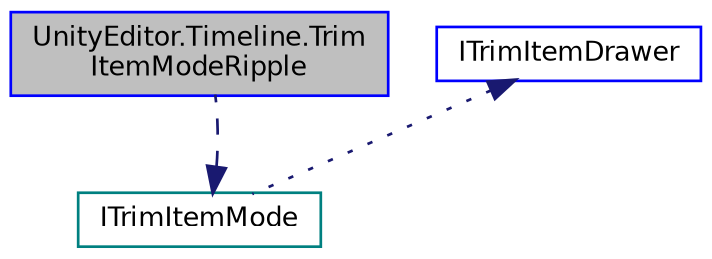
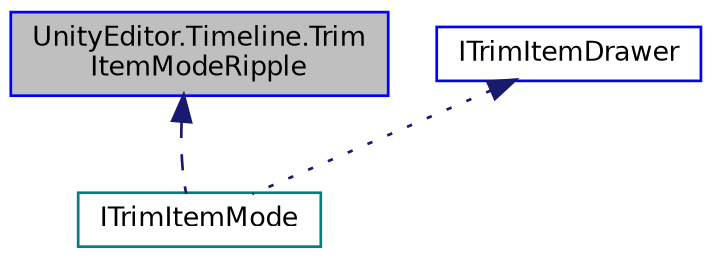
  digraph {
    node [color=blue fillcolor=white fontname=Helvetica fontsize=10 shape=record style=filled]
    edge [color=midnightblue dir=back fontname=Helvetica fontsize=10 labelfontname=Helvetica labelfontsize=10]
    n1 [fillcolor=grey75 fontcolor=black height=0.2 label="UnityEditor.Timeline.Trim\lItemModeRipple" width=0.4]
    n2 [color=teal height=0.2 label=ITrimItemMode width=0.4]
    n3 [height=0.2 label=ITrimItemDrawer width=0.4]
-   n2 -> n1 [style=dashed]
+   n1 -> n2 [style=dashed]
    n3 -> n2 [style=dotted]
  }
